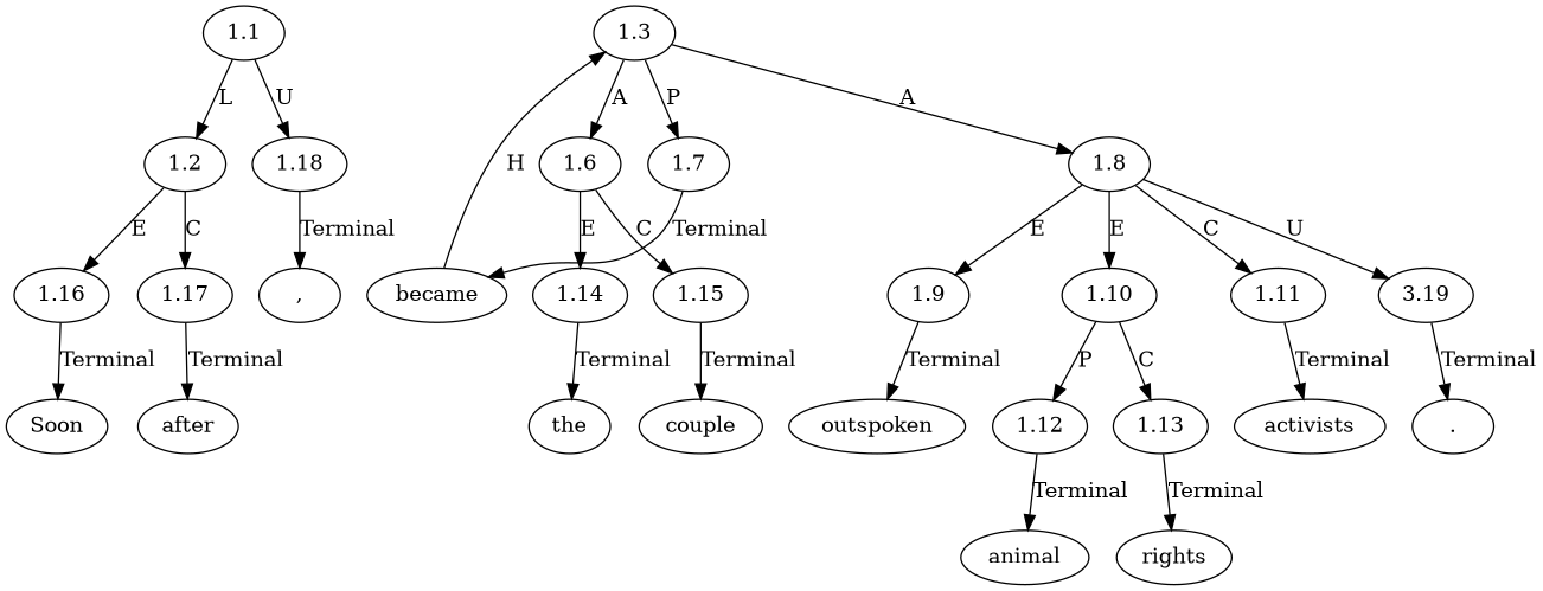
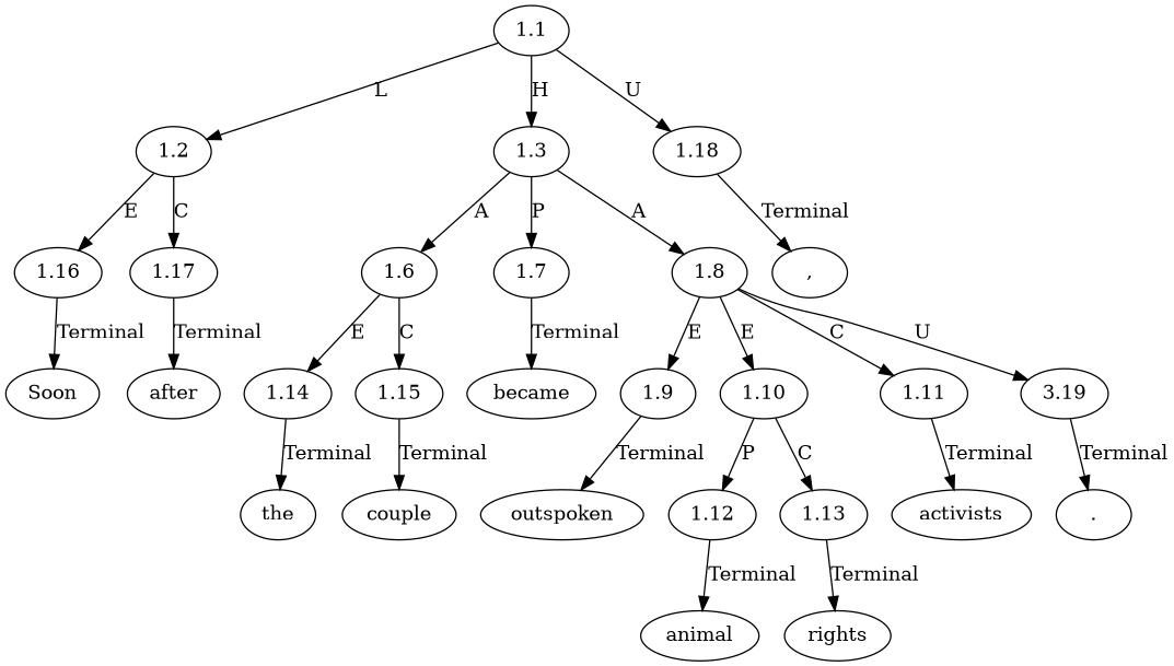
  digraph {
    node [ordering=out]
    edge [ordering=out]
    n1 [label=Soon]
    n2 [label=activists]
    n3 [label="."]
    n4 [label=after]
    n5 [label=","]
    n6 [label=the]
    n7 [label=couple]
    n8 [label=became]
    n9 [label=outspoken]
    n10 [label=animal]
    n11 [label=rights]
    n12 [label=1.1]
    n13 [label=1.2]
    n14 [label=1.3]
    n15 [label=1.18]
    n16 [label=1.16]
    n17 [label=1.17]
    n18 [label=1.6]
    n19 [label=1.7]
    n20 [label=1.8]
    n21 [label=1.14]
    n22 [label=1.15]
    n23 [label=1.9]
    n24 [label=1.10]
    n25 [label=1.11]
    n26 [label=3.19]
    n27 [label=1.12]
    n28 [label=1.13]
    n12 -> n13 [label=L]
-   n8 -> n14 [label=H]
+   n12 -> n14 [label=H]
    n12 -> n15 [label=U]
    n13 -> n16 [label=E]
    n13 -> n17 [label=C]
    n14 -> n18 [label=A]
    n14 -> n19 [label=P]
    n14 -> n20 [label=A]
    n15 -> n5 [label=Terminal]
    n16 -> n1 [label=Terminal]
    n17 -> n4 [label=Terminal]
    n18 -> n21 [label=E]
    n18 -> n22 [label=C]
    n19 -> n8 [label=Terminal]
    n20 -> n23 [label=E]
    n20 -> n24 [label=E]
    n20 -> n25 [label=C]
    n20 -> n26 [label=U]
    n21 -> n6 [label=Terminal]
    n22 -> n7 [label=Terminal]
    n23 -> n9 [label=Terminal]
    n24 -> n27 [label=P]
    n24 -> n28 [label=C]
    n25 -> n2 [label=Terminal]
    n26 -> n3 [label=Terminal]
    n27 -> n10 [label=Terminal]
    n28 -> n11 [label=Terminal]
  }
